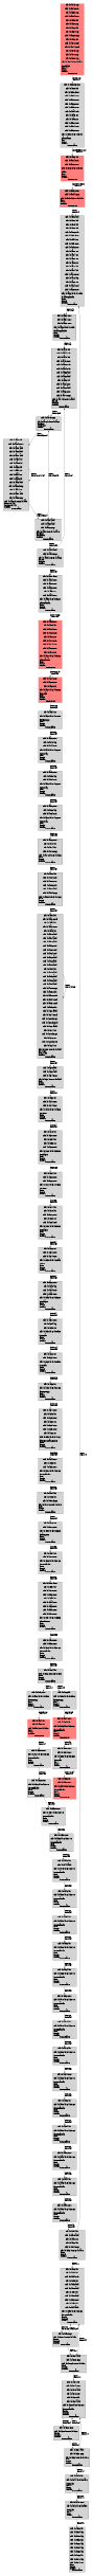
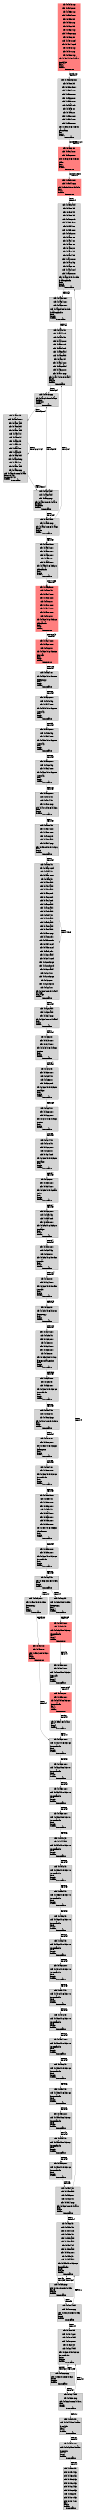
  digraph {
    node [shape=record style=filled]
    n1 [color="#ff7e7e" label="sift 404948 stp  \n\lsift 40494c mov  \n\lsift 404950 stp  \n\lsift 404954 mov  \n\lsift 404958 ldr  \n\lsift 40495c stp  \n\lsift 404960 ldr  \n\lsift 404964 stp  \n\lsift 404968 cmp  \n\lsift 40496c str  \n\lsift 404970 csel  \n\lsift 404974 scvtf  \n\lsift 404978 stp  \n\lsift 40497c stp  \n\lsift 404980 stp  \n\lsift 404984 bl E:400a10 \n\llog2f@plt\lfin:0\lfout:1\lf_diff:-1\lis_ms:True"]
    n2 [label="sift 404988 fcvtms  \n\lsift 40498c ldr  \n\lsift 404990 fmov  \n\lsift 404994 mov  \n\lsift 404998 mov  \n\lsift 40499c mov  \n\lsift 4049a0 mov  \n\lsift 4049a4 sub  \n\lsift 4049a8 str  \n\lsift 4049ac str  \n\lsift 4049b0 mov  \n\lsift 4049b4 mov  \n\lsift 4049b8 mov  \n\lsift 4049bc bl E:4057d0 \n\lgaussianss\lfin:1\lfout:1\lf_diff:0\lis_ms:False"]
    n3 [color="#ff7e7e" label="sift 4049c0 str  \n\lsift 4049c4 mov  \n\lsift 4049c8 mov  \n\lsift 4049cc bl E:405180 \n\ldiffss\lfin:1\lfout:1\lf_diff:0\lis_ms:True"]
    n4 [color="#ff7e7e" label="sift 4049d0 mov  \n\lsift 4049d4 cmp  \n\lsift 4049d8 b.le E:404e40 \lfin:1\lfout:1\lf_diff:0\lis_ms:True"]
    n5 [label="sift 4049dc add  \n\lsift 4049e0 ldr  \n\lsift 4049e4 lsl  \n\lsift 4049e8 ldr  \n\lsift 4049ec sub  \n\lsift 4049f0 fmov  \n\lsift 4049f4 str  \n\lsift 4049f8 mov  \n\lsift 4049fc mov  \n\lsift 404a00 str  \n\lsift 404a04 str  \n\lsift 404a08 str  \n\lsift 404a0c str  \n\lsift 404a10 ldr  \n\lsift 404a14 ldr  \n\lsift 404a18 mov  \n\lsift 404a1c ldp  \n\lsift 404a20 str  \n\lsift 404a24 mul  \n\lsift 404a28 mov  \n\lsift 404a2c bl E:401dd8 \n\lfMallocHandle\lfin:5\lfout:5\lf_diff:0\lis_ms:False"]
    n6 [label="sift 404a30 mov  \n\lsift 404a34 mov  \n\lsift 404a38 mov  \n\lsift 404a3c bl E:401dd8 \n\lfMallocHandle\lfin:5\lfout:5\lf_diff:0\lis_ms:False"]
    n7 [label="sift 404e40 ldr  \n\lsift 404e44 bl E:400a90 \n\lfree@plt\lfin:1\lfout:1\lf_diff:0\lis_ms:False"]
    n8 [label="sift 404e48 mov  \n\lsift 404e4c bl E:400a90 \n\lfree@plt\lfin:1\lfout:1\lf_diff:0\lis_ms:False"]
    n9 [label="sift 404e50 ldr  \n\lsift 404e54 ldp  \n\lsift 404e58 ldp  \n\lsift 404e5c ldp  \n\lsift 404e60 ldp  \n\lsift 404e64 ldp  \n\lsift 404e68 ldp  \n\lsift 404e6c ldr  \n\lsift 404e70 ldp  \n\lsift 404e74 ret  \lfin:1\lfout:0\lf_diff:1\lis_ms:False"]
    n10 [label="sift 404a40 ldr  \n\lsift 404a44 sub  \n\lsift 404a48 ldr  \n\lsift 404a4c mov  \n\lsift 404a50 sub  \n\lsift 404a54 sub  \n\lsift 404a58 add  \n\lsift 404a5c add  \n\lsift 404a60 lsl  \n\lsift 404a64 mov  \n\lsift 404a68 add  \n\lsift 404a6c mov  \n\lsift 404a70 cmp  \n\lsift 404a74 b.le E:404ad4 \lfin:25\lfout:25\lf_diff:0\lis_ms:False"]
    n11 [label="sift 404a78 cmp  \n\lsift 404a7c b.le E:404ac8 \lfin:9300\lfout:9300\lf_diff:0\lis_ms:False"]
    n12 [label="sift 404a80 ldr  \n\lsift 404a84 sxtw  \n\lsift 404a88 add  \n\lsift 404a8c add  \n\lsift 404a90 add  \n\lsift 404a94 lsl  \n\lsift 404a98 lsl  \n\lsift 404a9c ldr  \n\lsift 404aa0 ldr  \n\lsift 404aa4 str  \n\lsift 404aa8 ldr  \n\lsift 404aac add  \n\lsift 404ab0 fneg  \n\lsift 404ab4 str  \n\lsift 404ab8 add  \n\lsift 404abc cmp  \n\lsift 404ac0 b.ne E:404aa0 \lfin:6173442\lfout:6173442\lf_diff:0\lis_ms:False"]
    n13 [label="sift 404ad4 add  \n\lsift 404ad8 cmp  \n\lsift 404adc b.ne E:404a68 \lfin:25\lfout:25\lf_diff:0\lis_ms:False"]
    n14 [label="sift 404ae0 fmov  \n\lsift 404ae4 mov  \n\lsift 404ae8 mov  \n\lsift 404aec mov  \n\lsift 404af0 str  \n\lsift 404af4 mov  \n\lsift 404af8 bl E:405b28 \n\lsiftlocalmax\lfin:5\lfout:5\lf_diff:0\lis_ms:False"]
    n15 [color="#ff7e7e" label="sift 404afc fmov  \n\lsift 404b00 ldr  \n\lsift 404b04 mov  \n\lsift 404b08 mov  \n\lsift 404b0c str  \n\lsift 404b10 mov  \n\lsift 404b14 mov  \n\lsift 404b18 mov  \n\lsift 404b1c str  \n\lsift 404b20 bl E:405b28 \n\lsiftlocalmax\lfin:5\lfout:5\lf_diff:0\lis_ms:True"]
    n16 [label="sift 404ac4 add  \n\lsift 404ac8 add  \n\lsift 404acc cmp  \n\lsift 404ad0 b.ne E:404a78 \lfin:9300\lfout:9300\lf_diff:0\lis_ms:False"]
    n17 [color="#ff7e7e" label="sift 404b24 mov  \n\lsift 404b28 mov  \n\lsift 404b2c str  \n\lsift 404b30 bl E:403838 \n\lfHorzcat\lfin:5\lfout:5\lf_diff:0\lis_ms:True"]
    n18 [label="sift 404b34 str  \n\lsift 404b38 bl E:401808 \n\lifDeepCopy\lfin:5\lfout:5\lf_diff:0\lis_ms:False"]
    n19 [label="sift 404b3c mov  \n\lsift 404b40 ldp  \n\lsift 404b44 mov  \n\lsift 404b48 bl E:4022e8 \n\liSetArray\lfin:5\lfout:5\lf_diff:0\lis_ms:False"]
    n20 [label="sift 404b4c mov  \n\lsift 404b50 ldp  \n\lsift 404b54 mov  \n\lsift 404b58 bl E:4022e8 \n\liSetArray\lfin:5\lfout:5\lf_diff:0\lis_ms:False"]
    n21 [label="sift 404b5c mov  \n\lsift 404b60 ldp  \n\lsift 404b64 mov  \n\lsift 404b68 bl E:4022e8 \n\liSetArray\lfin:5\lfout:5\lf_diff:0\lis_ms:False"]
    n22 [label="sift 404b6c mov  \n\lsift 404b70 ldr  \n\lsift 404b74 ldr  \n\lsift 404b78 cmp  \n\lsift 404b7c b.le E:404c3c \lfin:5\lfout:5\lf_diff:0\lis_ms:False"]
    n23 [label="sift 404b80 ldr  \n\lsift 404b84 mov  \n\lsift 404b88 mov  \n\lsift 404b8c sub  \n\lsift 404b90 add  \n\lsift 404b94 cmp  \n\lsift 404b98 b.le E:404c2c \lfin:5\lfout:5\lf_diff:0\lis_ms:False"]
    n24 [label="sift 404b9c ldr  \n\lsift 404ba0 scvtf  \n\lsift 404ba4 ldr  \n\lsift 404ba8 sxtw  \n\lsift 404bac ldr  \n\lsift 404bb0 add  \n\lsift 404bb4 add  \n\lsift 404bb8 add  \n\lsift 404bbc mul  \n\lsift 404bc0 mul  \n\lsift 404bc4 mul  \n\lsift 404bc8 add  \n\lsift 404bcc add  \n\lsift 404bd0 add  \n\lsift 404bd4 ldr  \n\lsift 404bd8 add  \n\lsift 404bdc add  \n\lsift 404be0 add  \n\lsift 404be4 add  \n\lsift 404be8 cmp  \n\lsift 404bec sdiv  \n\lsift 404bf0 msub  \n\lsift 404bf4 scvtf  \n\lsift 404bf8 scvtf  \n\lsift 404bfc sdiv  \n\lsift 404c00 fadd  \n\lsift 404c04 scvtf  \n\lsift 404c08 fcvtps  \n\lsift 404c0c fmsub  \n\lsift 404c10 fadd  \n\lsift 404c14 str  \n\lsift 404c18 fcvtps  \n\lsift 404c1c str  \n\lsift 404c20 fcvtzs  \n\lsift 404c24 str  \n\lsift 404c28 b.ne E:404bd4 \lfin:4763\lfout:4763\lf_diff:0\lis_ms:False"]
    n25 [label="sift 404c3c str  \n\lsift 404c40 mov  \n\lsift 404c44 mov  \n\lsift 404c48 bl E:4045c8 \n\lisMinus\lfin:5\lfout:5\lf_diff:0\lis_ms:False"]
    n26 [label="sift 404c4c ldr  \n\lsift 404c50 mov  \n\lsift 404c54 ldr  \n\lsift 404c58 str  \n\lsift 404c5c mul  \n\lsift 404c60 bl E:403b28 \n\liReshape\lfin:5\lfout:5\lf_diff:0\lis_ms:False"]
    n27 [label="sift 404c64 str  \n\lsift 404c68 mov  \n\lsift 404c6c mov  \n\lsift 404c70 bl E:4045c8 \n\lisMinus\lfin:5\lfout:5\lf_diff:0\lis_ms:False"]
    n28 [label="sift 404c2c add  \n\lsift 404c30 add  \n\lsift 404c34 cmp  \n\lsift 404c38 b.ne E:404b94 \lfin:5\lfout:5\lf_diff:0\lis_ms:False"]
    n29 [label="sift 404c74 ldr  \n\lsift 404c78 ldr  \n\lsift 404c7c mov  \n\lsift 404c80 str  \n\lsift 404c84 mul  \n\lsift 404c88 bl E:403b28 \n\liReshape\lfin:5\lfout:5\lf_diff:0\lis_ms:False"]
    n30 [label="sift 404c8c str  \n\lsift 404c90 mov  \n\lsift 404c94 mov  \n\lsift 404c98 bl E:402ea8 \n\lisPlus\lfin:5\lfout:5\lf_diff:0\lis_ms:False"]
    n31 [label="sift 404c9c mov  \n\lsift 404ca0 ldp  \n\lsift 404ca4 mul  \n\lsift 404ca8 mov  \n\lsift 404cac bl E:403b28 \n\liReshape\lfin:5\lfout:5\lf_diff:0\lis_ms:False"]
    n32 [label="sift 404cb0 mov  \n\lsift 404cb4 ldp  \n\lsift 404cb8 str  \n\lsift 404cbc bl E:400d58 \n\liVertcat\lfin:5\lfout:5\lf_diff:0\lis_ms:False"]
    n33 [label="sift 404cc0 str  \n\lsift 404cc4 mov  \n\lsift 404cc8 bl E:400d58 \n\liVertcat\lfin:5\lfout:5\lf_diff:0\lis_ms:False"]
    n34 [label="sift 404ccc str  \n\lsift 404cd0 bl E:403788 \n\lfiDeepCopy\lfin:5\lfout:5\lf_diff:0\lis_ms:False"]
    n35 [label="sift 404cd4 mov  \n\lsift 404cd8 ldr  \n\lsift 404cdc mov  \n\lsift 404ce0 str  \n\lsift 404ce4 mov  \n\lsift 404ce8 mov  \n\lsift 404cec str  \n\lsift 404cf0 bl E:404760 \n\lfilterBoundaryPoints\lfin:5\lfout:5\lf_diff:0\lis_ms:False"]
    n36 [label="sift 404cf4 mov  \n\lsift 404cf8 ldr  \n\lsift 404cfc mov  \n\lsift 404d00 bl E:403768 \n\lfFreeHandle\lfin:5\lfout:5\lf_diff:0\lis_ms:False"]
    n37 [label="sift 404d04 ldr  \n\lsift 404d08 ldr  \n\lsift 404d0c fcmp  \n\lsift 404d10 b.ne E:404e78 \lfin:5\lfout:5\lf_diff:0\lis_ms:False"]
    n38 [label="sift 404e78 str  \n\lsift 404e7c mov  \n\lsift 404e80 bl E:4036c8 \n\lfTranspose\lfin:5\lfout:5\lf_diff:0\lis_ms:False"]
    n39 [label="sift 404e84 str  \n\lsift 404e88 mov  \n\lsift 404e8c bl E:403768 \n\lfFreeHandle\lfin:5\lfout:5\lf_diff:0\lis_ms:False"]
    n40 [label="sift 404e90 fmov  \n\lsift 404e94 ldr  \n\lsift 404e98 mov  \n\lsift 404e9c mov  \n\lsift 404ea0 ldr  \n\lsift 404ea4 mov  \n\lsift 404ea8 mov  \n\lsift 404eac mov  \n\lsift 404eb0 mov  \n\lsift 404eb4 bl E:405e38 \n\lsiftrefinemx\lfin:5\lfout:5\lf_diff:0\lis_ms:False"]
    n41 [label="sift 404d20 mov  \n\lsift 404d24 bl E:403768 \n\lfFreeHandle\lfin:5\lfout:5\lf_diff:0\lis_ms:False"]
    n42 [label="sift 404d28 mov  \n\lsift 404d2c bl E:403778 \n\liFreeHandle\lfin:5\lfout:5\lf_diff:0\lis_ms:False"]
    n43 [label="sift 404d30 mov  \n\lsift 404d34 bl E:403778 \n\liFreeHandle\lfin:5\lfout:5\lf_diff:0\lis_ms:False"]
    n44 [label="sift 404d38 mov  \n\lsift 404d3c bl E:403778 \n\liFreeHandle\lfin:5\lfout:5\lf_diff:0\lis_ms:False"]
    n45 [label="sift 404d40 ldr  \n\lsift 404d44 add  \n\lsift 404d48 bl E:403778 \n\liFreeHandle\lfin:5\lfout:5\lf_diff:0\lis_ms:False"]
    n46 [label="sift 404d4c ldr  \n\lsift 404d50 bl E:403778 \n\liFreeHandle\lfin:5\lfout:5\lf_diff:0\lis_ms:False"]
    n47 [label="sift 404d54 ldr  \n\lsift 404d58 bl E:403778 \n\liFreeHandle\lfin:5\lfout:5\lf_diff:0\lis_ms:False"]
    n48 [label="sift 404d5c ldr  \n\lsift 404d60 bl E:403778 \n\liFreeHandle\lfin:5\lfout:5\lf_diff:0\lis_ms:False"]
    n49 [label="sift 404d64 ldr  \n\lsift 404d68 bl E:403778 \n\liFreeHandle\lfin:5\lfout:5\lf_diff:0\lis_ms:False"]
    n50 [label="sift 404d6c mov  \n\lsift 404d70 bl E:403778 \n\liFreeHandle\lfin:5\lfout:5\lf_diff:0\lis_ms:False"]
    n51 [label="sift 404d74 ldr  \n\lsift 404d78 bl E:403778 \n\liFreeHandle\lfin:5\lfout:5\lf_diff:0\lis_ms:False"]
    n52 [label="sift 404d7c ldr  \n\lsift 404d80 bl E:403778 \n\liFreeHandle\lfin:5\lfout:5\lf_diff:0\lis_ms:False"]
    n53 [label="sift 404d84 mov  \n\lsift 404d88 bl E:403778 \n\liFreeHandle\lfin:5\lfout:5\lf_diff:0\lis_ms:False"]
    n54 [label="sift 404d8c ldr  \n\lsift 404d90 bl E:403768 \n\lfFreeHandle\lfin:5\lfout:5\lf_diff:0\lis_ms:False"]
    n55 [label="sift 404d94 ldr  \n\lsift 404d98 bl E:403768 \n\lfFreeHandle\lfin:5\lfout:5\lf_diff:0\lis_ms:False"]
    n56 [label="sift 404d9c mov  \n\lsift 404da0 bl E:403768 \n\lfFreeHandle\lfin:5\lfout:5\lf_diff:0\lis_ms:False"]
    n57 [label="sift 404da4 ldr  \n\lsift 404da8 bl E:403768 \n\lfFreeHandle\lfin:5\lfout:5\lf_diff:0\lis_ms:False"]
    n58 [label="sift 404dac mov  \n\lsift 404db0 bl E:403768 \n\lfFreeHandle\lfin:5\lfout:5\lf_diff:0\lis_ms:False"]
    n59 [label="sift 404db4 ldr  \n\lsift 404db8 add  \n\lsift 404dbc str  \n\lsift 404dc0 ldr  \n\lsift 404dc4 cmp  \n\lsift 404dc8 b.ne E:404a10 \lfin:5\lfout:5\lf_diff:0\lis_ms:False"]
    n60 [label="sift 404dcc ldr  \n\lsift 404dd0 ldr  \n\lsift 404dd4 sub  \n\lsift 404dd8 ldr  \n\lsift 404ddc add  \n\lsift 404de0 add  \n\lsift 404de4 lsl  \n\lsift 404de8 add  \n\lsift 404dec mov  \n\lsift 404df0 ldr  \n\lsift 404df4 add  \n\lsift 404df8 bl E:403768 \n\lfFreeHandle\lfin:25\lfout:25\lf_diff:0\lis_ms:False"]
    n61 [label="sift 404dfc cmp  \n\lsift 404e00 b.ne E:404df0 \lfin:25\lfout:25\lf_diff:0\lis_ms:False"]
    n62 [label="sift 404e04 add  \n\lsift 404e08 cmp  \n\lsift 404e0c b.ne E:404dec \lfin:5\lfout:5\lf_diff:0\lis_ms:False"]
    n63 [label="sift 404e10 ldr  \n\lsift 404e14 mov  \n\lsift 404e18 add  \n\lsift 404e1c mov  \n\lsift 404e20 ldr  \n\lsift 404e24 add  \n\lsift 404e28 bl E:403768 \n\lfFreeHandle\lfin:30\lfout:30\lf_diff:0\lis_ms:False"]
    n64 [label="sift 404e2c cmp  \n\lsift 404e30 b.ne E:404e20 \lfin:30\lfout:30\lf_diff:0\lis_ms:False"]
    n65 [label="sift 404e34 add  \n\lsift 404e38 cmp  \n\lsift 404e3c b.ne E:404e1c \lfin:5\lfout:5\lf_diff:0\lis_ms:False"]
    n66 [label="sift 404eb8 mov  \n\lsift 404ebc mov  \n\lsift 404ec0 bl E:403768 \n\lfFreeHandle\lfin:5\lfout:5\lf_diff:0\lis_ms:False"]
    n67 [label="sift 404ec4 ldr  \n\lsift 404ec8 cbnz E:404efc \lfin:5\lfout:5\lf_diff:0\lis_ms:False"]
    n68 [label="sift 404efc mov  \n\lsift 404f00 bl E:401558 \n\lfDeepCopy\lfin:1\lfout:1\lf_diff:0\lis_ms:False"]
    n69 [label="sift 404ecc ldr  \n\lsift 404ed0 bl E:401558 \n\lfDeepCopy\lfin:4\lfout:4\lf_diff:0\lis_ms:False"]
    n70 [color="#ff7e7e" label="sift 404f04 str  \n\lsift 404f08 str  \n\lsift 404f0c b E:404d20 \lfin:1\lfout:1\lf_diff:0\lis_ms:True"]
    n71 [color="#ff7e7e" label="sift 404ed4 mov  \n\lsift 404ed8 ldr  \n\lsift 404edc bl E:403768 \n\lfFreeHandle\lfin:4\lfout:4\lf_diff:0\lis_ms:True"]
    n72 [label="sift 404ee0 mov  \n\lsift 404ee4 mov  \n\lsift 404ee8 bl E:403838 \n\lfHorzcat\lfin:4\lfout:4\lf_diff:0\lis_ms:False"]
    n73 [color="#ff7e7e" label="sift 404eec str  \n\lsift 404ef0 mov  \n\lsift 404ef4 bl E:403768 \n\lfFreeHandle\lfin:4\lfout:4\lf_diff:0\lis_ms:True"]
+   n74 [label="sift 404ef8 b E:404d20 \lfin:4\lfout:4\lf_diff:0\lis_ms:False"]
    n1 -> n2 [label="cost:3108\liters:[1]"]
    n2 -> n3 [label="cost:555970021\liters:[1]"]
    n3 -> n4 [label="cost:8917589\liters:[1]"]
    n4 -> n5 [label="cost:1\liters:[1]"]
    n5 -> n6 [label="cost:141\liters:[5]"]
    n6 -> n10 [label="cost:74\liters:[5]"]
    n7 -> n8 [label="cost:20\liters:[1]"]
    n8 -> n9 [label="cost:20\liters:[1]"]
    n10 -> n11 [label="cost:1\liters:[25]"]
    n11 -> n12 [label="cost:1\liters:[9300]"]
    n12 -> n12 [label="cost:1\liters:[6164142]"]
    n12 -> n16 [label="cost:1\liters:[9300]"]
    n13 -> n10 [label="cost:1\liters:[20]"]
    n13 -> n14 [label="cost:1\liters:[5]"]
    n14 -> n15 [label="cost:47033\liters:[5]"]
    n15 -> n17 [label="cost:62840\liters:[5]"]
    n16 -> n11 [label="cost:1\liters:[9275]"]
    n16 -> n13 [label="cost:1\liters:[25]"]
    n17 -> n18 [label="cost:108\liters:[5]"]
    n18 -> n19 [label="cost:66\liters:[5]"]
    n19 -> n20 [label="cost:99\liters:[5]"]
    n20 -> n21 [label="cost:66\liters:[5]"]
    n21 -> n22 [label="cost:101\liters:[5]"]
    n22 -> n23 [label="cost:1\liters:[5]"]
    n23 -> n24 [label="cost:1\liters:[5]"]
    n24 -> n24 [label="cost:1\liters:[4758]"]
    n24 -> n28 [label="cost:1\liters:[5]"]
    n25 -> n26 [label="cost:64\liters:[5]"]
    n26 -> n27 [label="cost:108\liters:[5]"]
    n27 -> n29 [label="cost:99\liters:[5]"]
    n28 -> n25 [label="cost:1\liters:[5]"]
    n29 -> n30 [label="cost:94\liters:[5]"]
    n30 -> n31 [label="cost:64\liters:[5]"]
    n31 -> n32 [label="cost:94\liters:[5]"]
    n32 -> n33 [label="cost:124\liters:[5]"]
    n33 -> n34 [label="cost:240\liters:[5]"]
    n34 -> n35 [label="cost:100\liters:[5]"]
    n35 -> n36 [label="cost:322\liters:[5]"]
    n36 -> n37 [label="cost:22\liters:[5]"]
    n37 -> n38 [label="cost:1\liters:[5]"]
    n38 -> n39 [label="cost:99\liters:[5]"]
    n39 -> n40 [label="cost:22\liters:[5]"]
    n40 -> n66 [label="cost:280\liters:[5]"]
    n41 -> n42 [label="cost:22\liters:[5]"]
    n42 -> n43 [label="cost:22\liters:[5]"]
    n43 -> n44 [label="cost:22\liters:[5]"]
    n44 -> n45 [label="cost:22\liters:[5]"]
    n45 -> n46 [label="cost:22\liters:[5]"]
    n46 -> n47 [label="cost:22\liters:[5]"]
    n47 -> n48 [label="cost:22\liters:[5]"]
    n48 -> n49 [label="cost:22\liters:[5]"]
    n49 -> n50 [label="cost:22\liters:[5]"]
    n50 -> n51 [label="cost:28\liters:[5]"]
    n51 -> n52 [label="cost:22\liters:[5]"]
    n52 -> n53 [label="cost:22\liters:[5]"]
    n53 -> n54 [label="cost:28\liters:[5]"]
    n54 -> n55 [label="cost:22\liters:[5]"]
    n55 -> n56 [label="cost:28\liters:[5]"]
    n56 -> n57 [label="cost:40\liters:[5]"]
    n57 -> n58 [label="cost:22\liters:[5]"]
    n58 -> n59 [label="cost:46\liters:[5]"]
    n59 -> n5 [label="cost:1\liters:[4]"]
    n59 -> n60 [label="cost:1\liters:[1]"]
    n60 -> n61 [label="cost:40\liters:[25]"]
    n61 -> n60 [label="cost:1\liters:[20]"]
    n61 -> n62 [label="cost:1\liters:[5]"]
    n62 -> n60 [label="cost:1\liters:[4]"]
    n62 -> n63 [label="cost:1\liters:[1]"]
    n63 -> n64 [label="cost:37\liters:[30]"]
    n64 -> n63 [label="cost:1\liters:[25]"]
    n64 -> n65 [label="cost:1\liters:[5]"]
    n65 -> n7 [label="cost:1\liters:[1]"]
    n65 -> n63 [label="cost:1\liters:[4]"]
    n66 -> n67 [label="cost:22\liters:[5]"]
    n67 -> n68 [label="cost:1\liters:[1]"]
    n67 -> n69 [label="cost:1\liters:[4]"]
    n68 -> n70 [label="cost:9702\liters:[1]"]
    n69 -> n71 [label="cost:9705\liters:[4]"]
    n70 -> n41 [label="cost:1\liters:[1]"]
    n71 -> n72 [label="cost:46\liters:[4]"]
    n72 -> n73 [label="cost:12134\liters:[4]"]
+   n73 -> n74 [label="cost:37\liters:[4]"]
+   n74 -> n41 [label="cost:1\liters:[4]"]
  }
